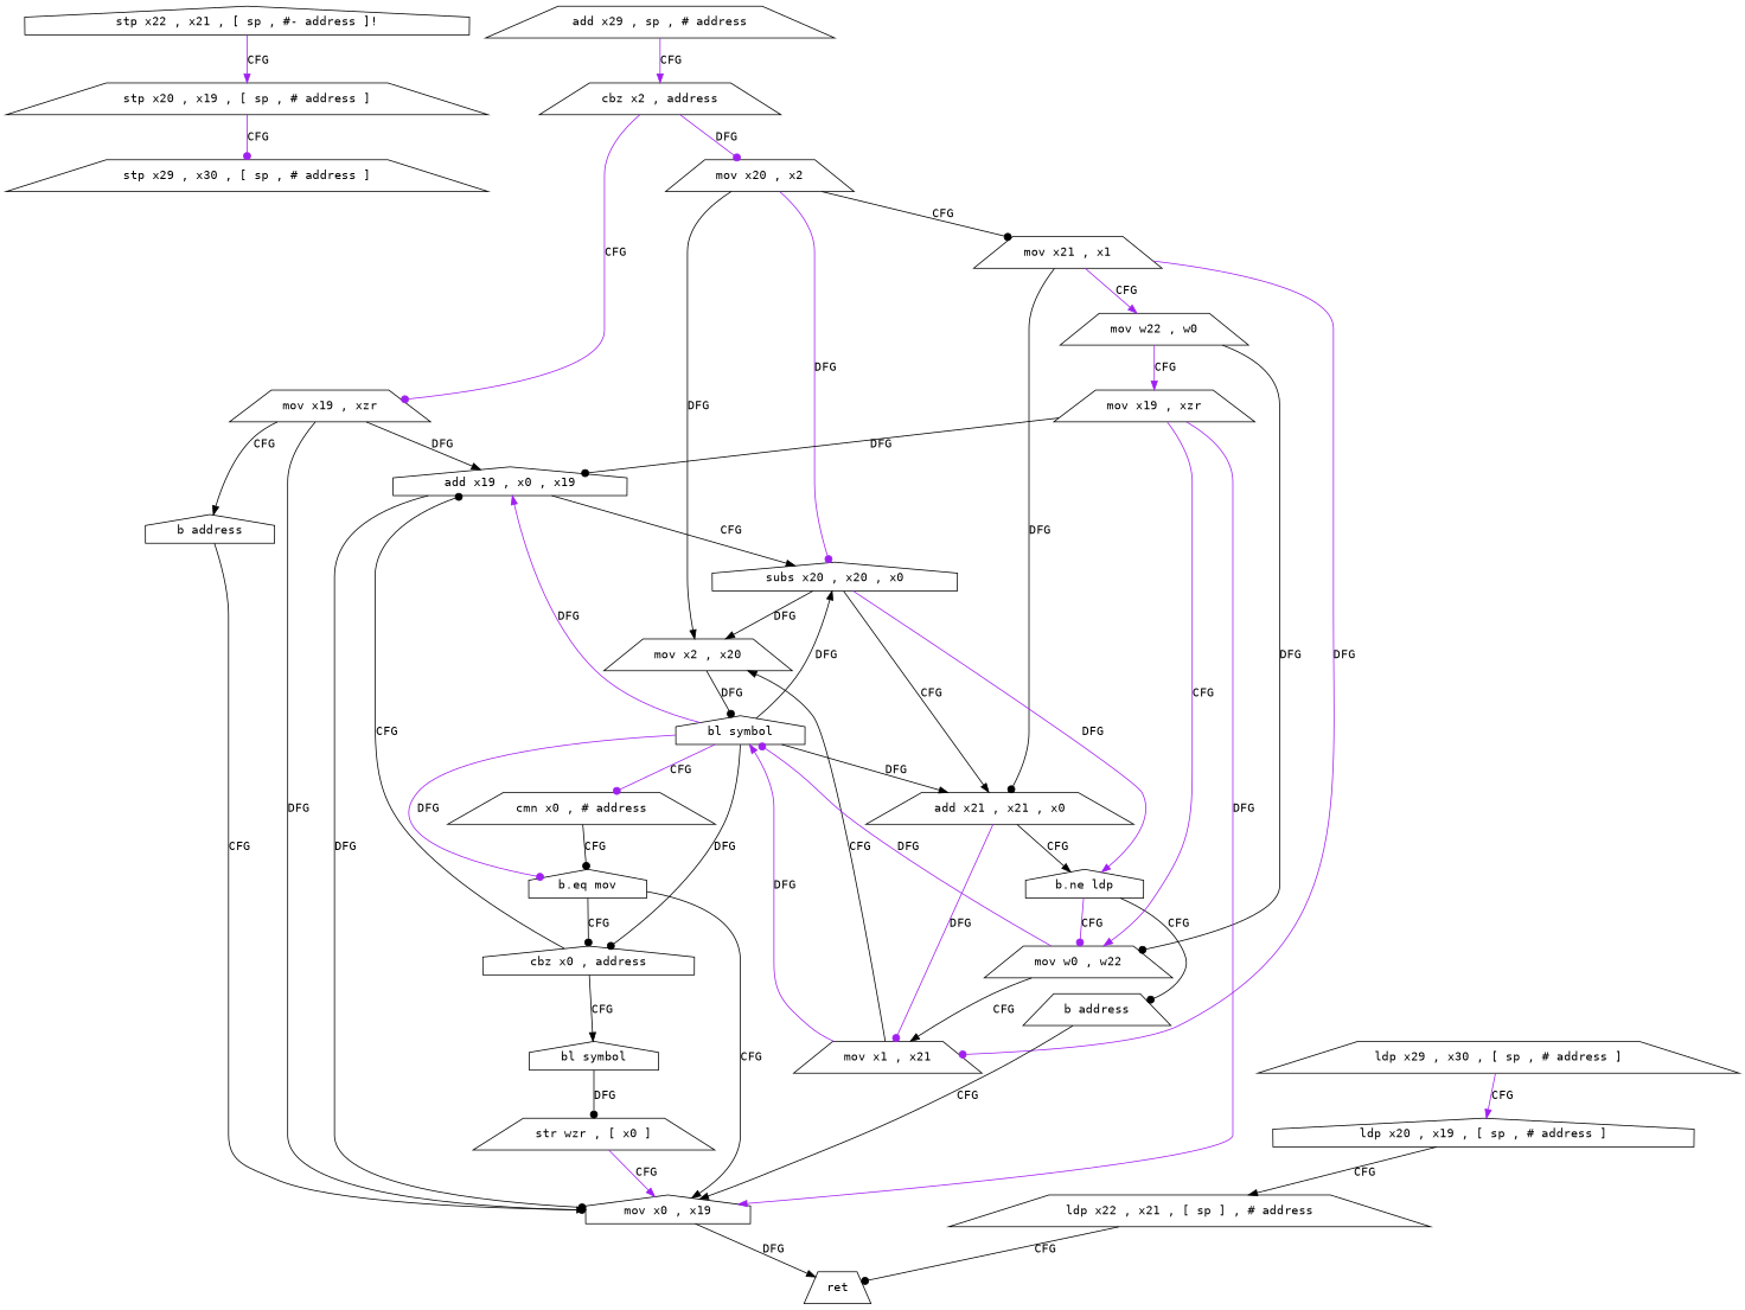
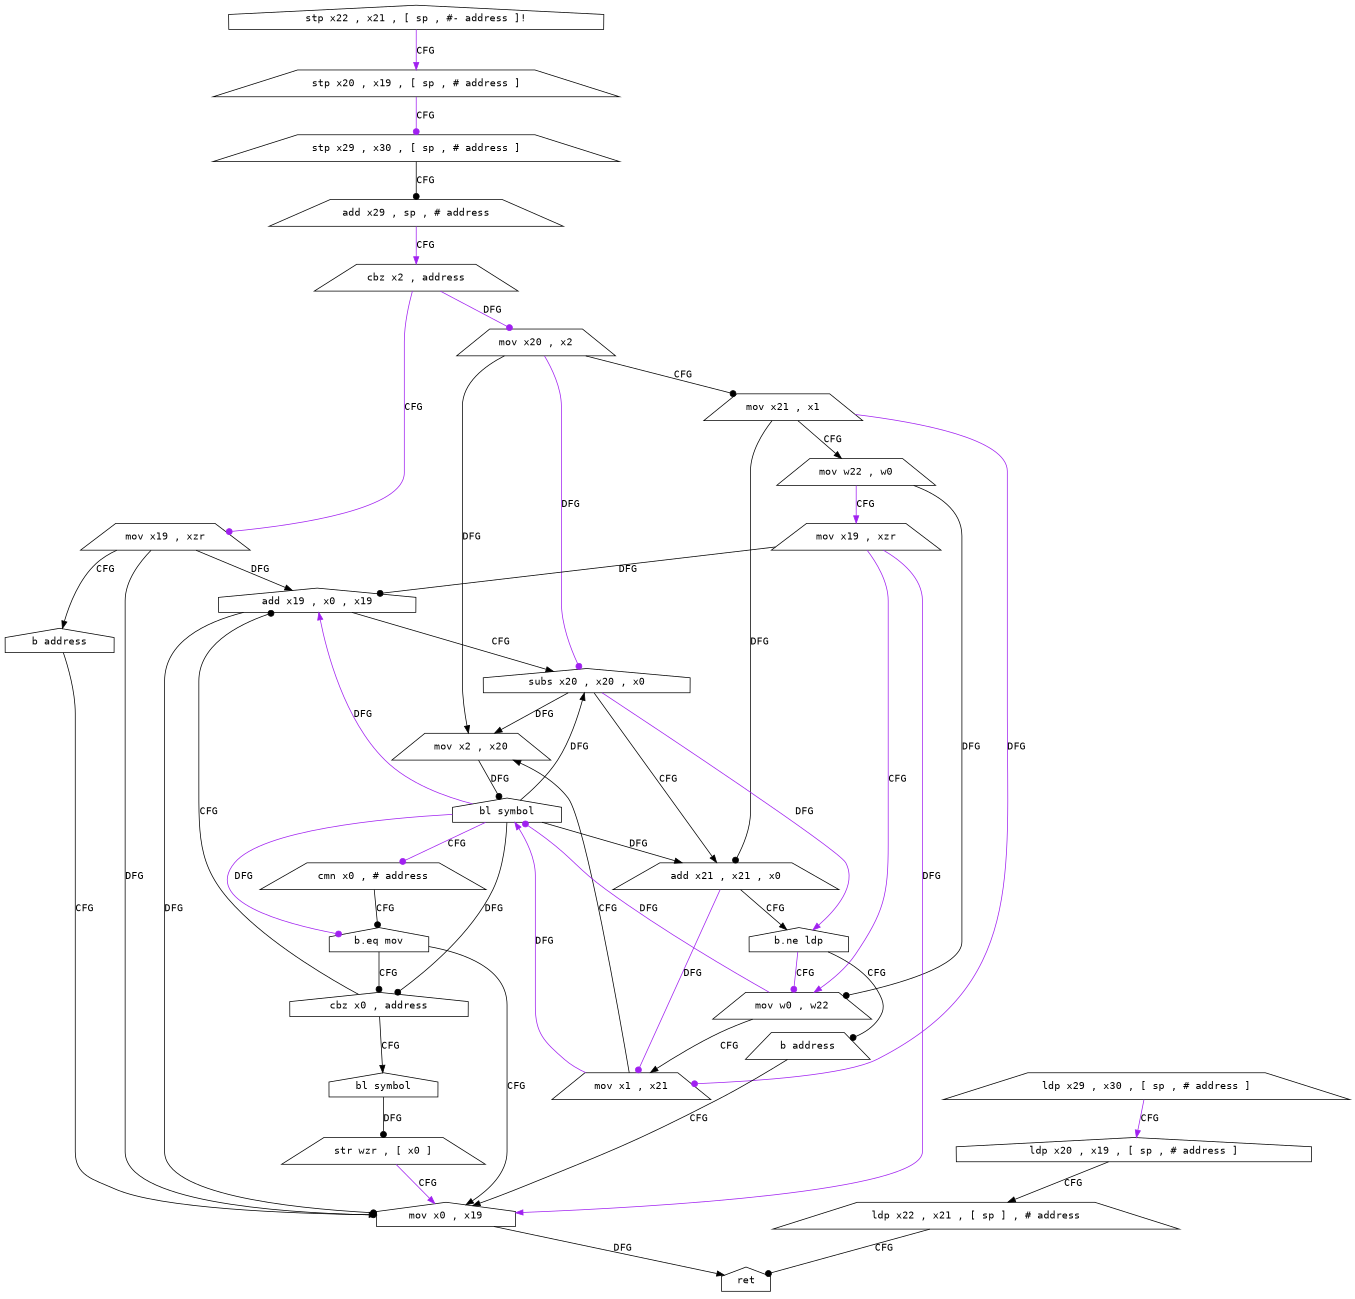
  digraph {
    fontname="DejaVu Sans Mono"
    node [fontname="DejaVu Sans Mono" shape=trapezium]
    edge [arrowhead=normal color=black fontname="DejaVu Sans Mono"]
    n1 [label="stp x22 , x21 , [ sp , #- address ]!" shape=house]
    n2 [label="stp x20 , x19 , [ sp , # address ]"]
    n3 [label="stp x29 , x30 , [ sp , # address ]"]
    n4 [label="add x29 , sp , # address"]
    n5 [label="cbz x2 , address"]
    n6 [label="mov x19 , xzr"]
    n7 [label="mov x20 , x2"]
    n8 [label="b address" shape=house]
    n9 [label="mov x0 , x19" shape=house]
    n10 [label="add x19 , x0 , x19" shape=house]
    n11 [label="mov x21 , x1"]
    n12 [label="subs x20 , x20 , x0" shape=house]
    n13 [label="mov x2 , x20"]
-   n14 [label=ret]
+   n14 [label=ret shape=house]
    n15 [label="mov w22 , w0"]
    n16 [label="add x21 , x21 , x0"]
    n17 [label="mov x1 , x21"]
    n18 [label="b.ne ldp" shape=house]
    n19 [label="bl symbol" shape=house]
    n20 [label="ldp x29 , x30 , [ sp , # address ]"]
    n21 [label="ldp x20 , x19 , [ sp , # address ]" shape=house]
    n22 [label="mov x19 , xzr"]
    n23 [label="mov w0 , w22"]
    n24 [label="cbz x0 , address" shape=house]
    n25 [label="cmn x0 , # address"]
    n26 [label="b.eq mov" shape=house]
    n27 [label="ldp x22 , x21 , [ sp ] , # address"]
    n28 [label="bl symbol" shape=house]
    n29 [label="str wzr , [ x0 ]"]
    n30 [label="b address"]
    n1 -> n2 [color=purple label=CFG]
    n2 -> n3 [arrowhead=dot color=purple label=CFG]
+   n3 -> n4 [arrowhead=dot label=CFG]
    n4 -> n5 [color=purple label=CFG]
    n5 -> n6 [arrowhead=dot color=purple label=CFG]
    n5 -> n7 [arrowhead=dot color=purple label=DFG]
    n6 -> n8 [label=CFG]
    n6 -> n9 [label=DFG]
    n6 -> n10 [label=DFG]
    n7 -> n11 [arrowhead=dot label=CFG]
    n7 -> n12 [arrowhead=dot color=purple label=DFG]
    n7 -> n13 [label=DFG]
    n8 -> n9 [arrowhead=dot label=CFG]
    n9 -> n14 [label=DFG]
    n10 -> n9 [arrowhead=dot label=DFG]
    n10 -> n12 [label=CFG]
-   n11 -> n15 [color=purple label=CFG]
+   n11 -> n15 [label=CFG]
    n11 -> n16 [arrowhead=dot label=DFG]
    n11 -> n17 [arrowhead=dot color=purple label=DFG]
    n12 -> n13 [label=DFG]
    n12 -> n16 [label=CFG]
    n12 -> n18 [color=purple label=DFG]
    n13 -> n19 [arrowhead=dot label=DFG]
    n15 -> n22 [color=purple label=CFG]
    n15 -> n23 [arrowhead=dot label=DFG]
    n16 -> n17 [arrowhead=dot color=purple label=DFG]
    n16 -> n18 [label=CFG]
    n17 -> n13 [label=CFG]
    n17 -> n19 [color=purple label=DFG]
    n18 -> n23 [arrowhead=dot color=purple label=CFG]
    n18 -> n30 [arrowhead=dot label=CFG]
    n19 -> n10 [color=purple label=DFG]
    n19 -> n12 [label=DFG]
    n19 -> n16 [label=DFG]
    n19 -> n24 [arrowhead=dot label=DFG]
    n19 -> n25 [arrowhead=dot color=purple label=CFG]
    n19 -> n26 [arrowhead=dot color=purple label=DFG]
    n20 -> n21 [color=purple label=CFG]
    n21 -> n27 [label=CFG]
    n22 -> n9 [color=purple label=DFG]
    n22 -> n10 [arrowhead=dot label=DFG]
    n22 -> n23 [color=purple label=CFG]
    n23 -> n17 [label=CFG]
    n23 -> n19 [arrowhead=dot color=purple label=DFG]
    n24 -> n10 [arrowhead=dot label=CFG]
    n24 -> n28 [label=CFG]
    n25 -> n26 [arrowhead=dot label=CFG]
    n26 -> n9 [label=CFG]
    n26 -> n24 [arrowhead=dot label=CFG]
    n27 -> n14 [arrowhead=dot label=CFG]
    n28 -> n29 [arrowhead=dot label=DFG]
    n29 -> n9 [color=purple label=CFG]
    n30 -> n9 [label=CFG]
  }
